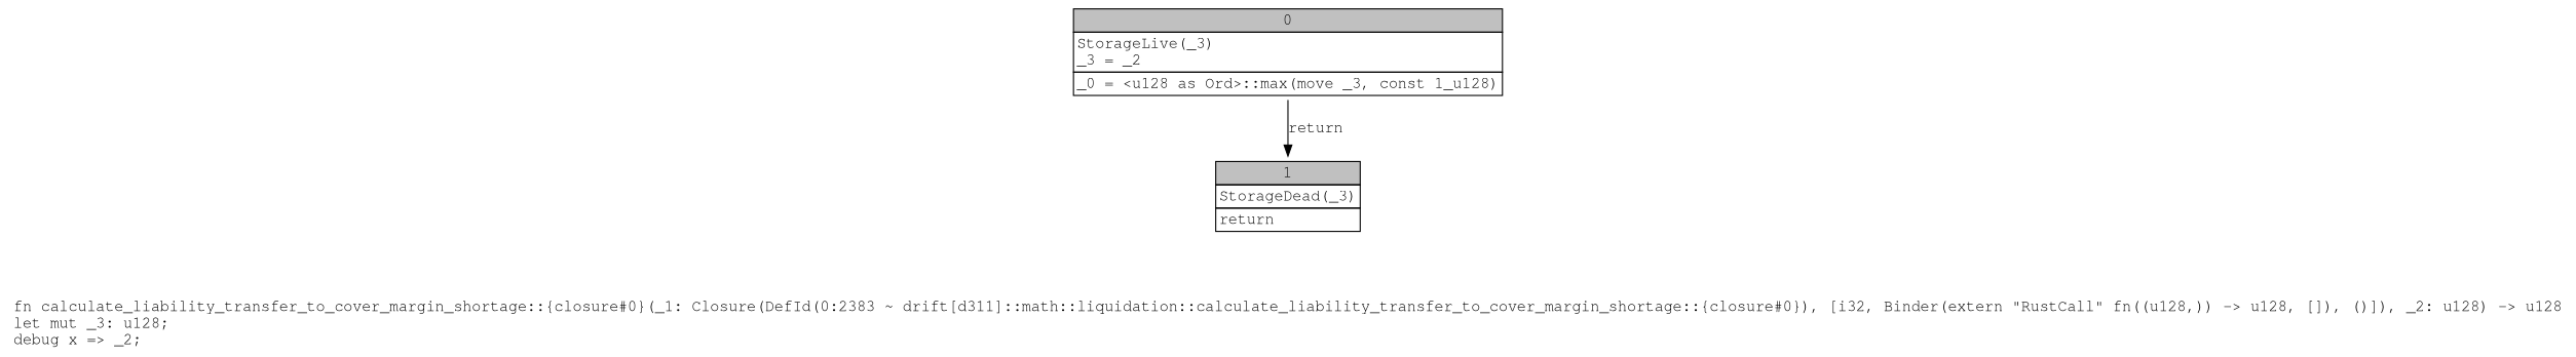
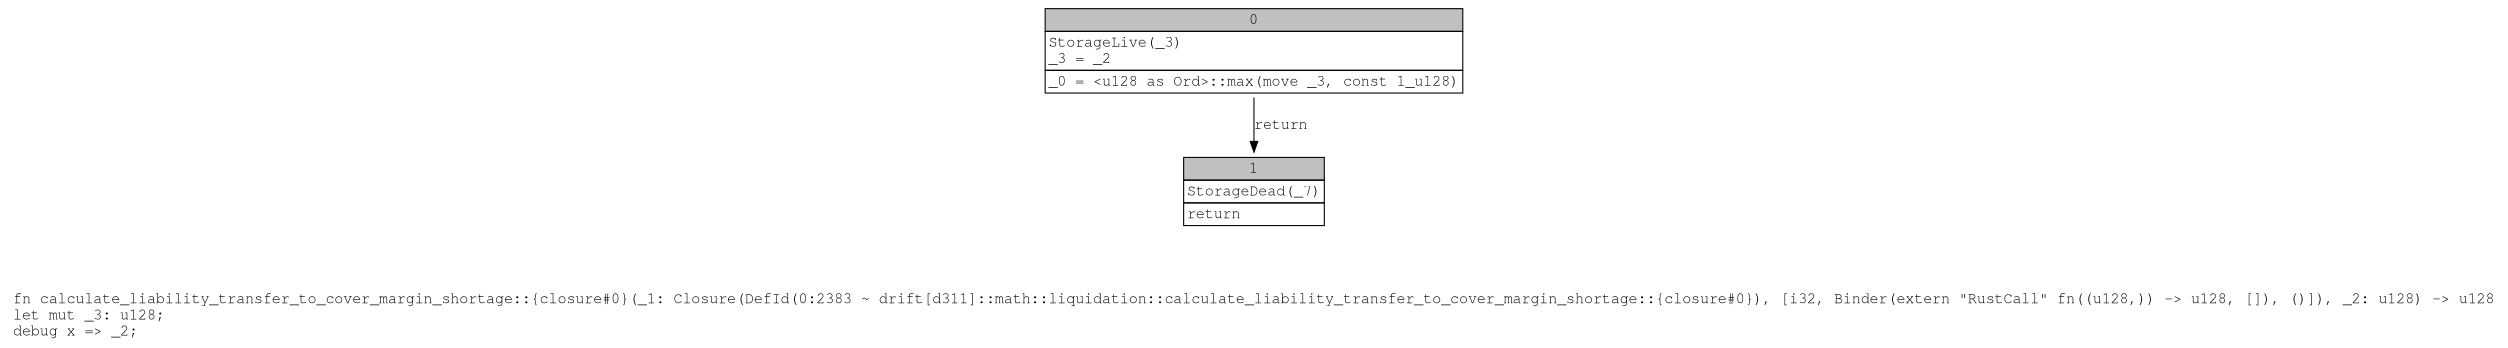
  digraph {
    fontname="Courier, monospace"
    label=<fn calculate_liability_transfer_to_cover_margin_shortage::{closure#0}(_1: Closure(DefId(0:2383 ~ drift[d311]::math::liquidation::calculate_liability_transfer_to_cover_margin_shortage::{closure#0}), [i32, Binder(extern &quot;RustCall&quot; fn((u128,)) -&gt; u128, []), ()]), _2: u128) -&gt; u128<br align="left"/>let mut _3: u128;<br align="left"/>debug x =&gt; _2;<br align="left"/>>
    node [fontname="Courier, monospace" shape=none]
    n1 [label=<<table border="0" cellborder="1" cellspacing="0"><tr><td bgcolor="gray" align="center" colspan="1">0</td></tr><tr><td align="left" balign="left">StorageLive(_3)<br/>_3 = _2<br/></td></tr><tr><td align="left">_0 = &lt;u128 as Ord&gt;::max(move _3, const 1_u128)</td></tr></table>>]
-   n2 [label=<<table border="0" cellborder="1" cellspacing="0"><tr><td bgcolor="gray" align="center" colspan="1">1</td></tr><tr><td align="left" balign="left">StorageDead(_3)<br/></td></tr><tr><td align="left">return</td></tr></table>>]
+   n2 [label=<<table border="0" cellborder="1" cellspacing="0"><tr><td bgcolor="gray" align="center" colspan="1">1</td></tr><tr><td align="left" balign="left">StorageDead(_7)<br/></td></tr><tr><td align="left">return</td></tr></table>>]
    n1 -> n2 [fontname="Courier, monospace" label=return]
  }
